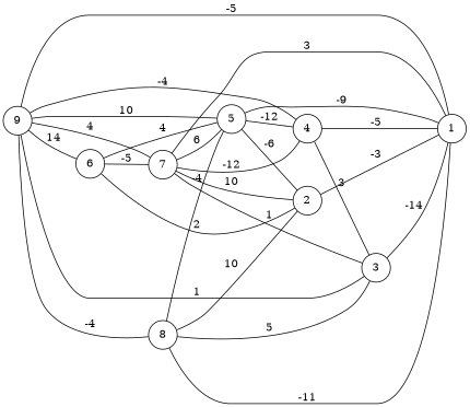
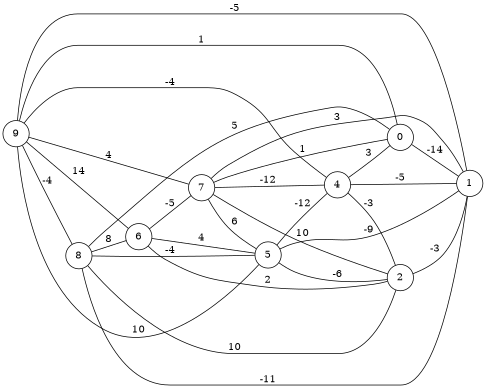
  graph {
    fontname="Helvetica,Arial,sans-serif"
    rankdir=LR
    node [shape=circle]
    9
    1
-   3
+   3 [label=0]
    4
    5
    6
    7
    8
    2
    9 -- 1 [label=-5]
    9 -- 3 [label=1]
    9 -- 4 [label=-4]
    9 -- 5 [label=10]
    9 -- 6 [label=14]
    9 -- 7 [label=4]
    9 -- 8 [label=-4]
    3 -- 1 [label=-14]
    4 -- 1 [label=-5]
    4 -- 3 [label=3]
+   4 -- 2 [label=-3]
    5 -- 1 [label=-9]
    5 -- 4 [label=-12]
    5 -- 2 [label=-6]
    6 -- 5 [label=4]
    6 -- 7 [label=-5]
    6 -- 2 [label=2]
    7 -- 1 [label=3]
    7 -- 3 [label=1]
    7 -- 4 [label=-12]
    7 -- 5 [label=6]
    7 -- 2 [label=10]
    8 -- 1 [label=-11]
    8 -- 3 [label=5]
    8 -- 5 [label=-4]
+   8 -- 6 [label=8]
    8 -- 2 [label=10]
    2 -- 1 [label=-3]
  }
